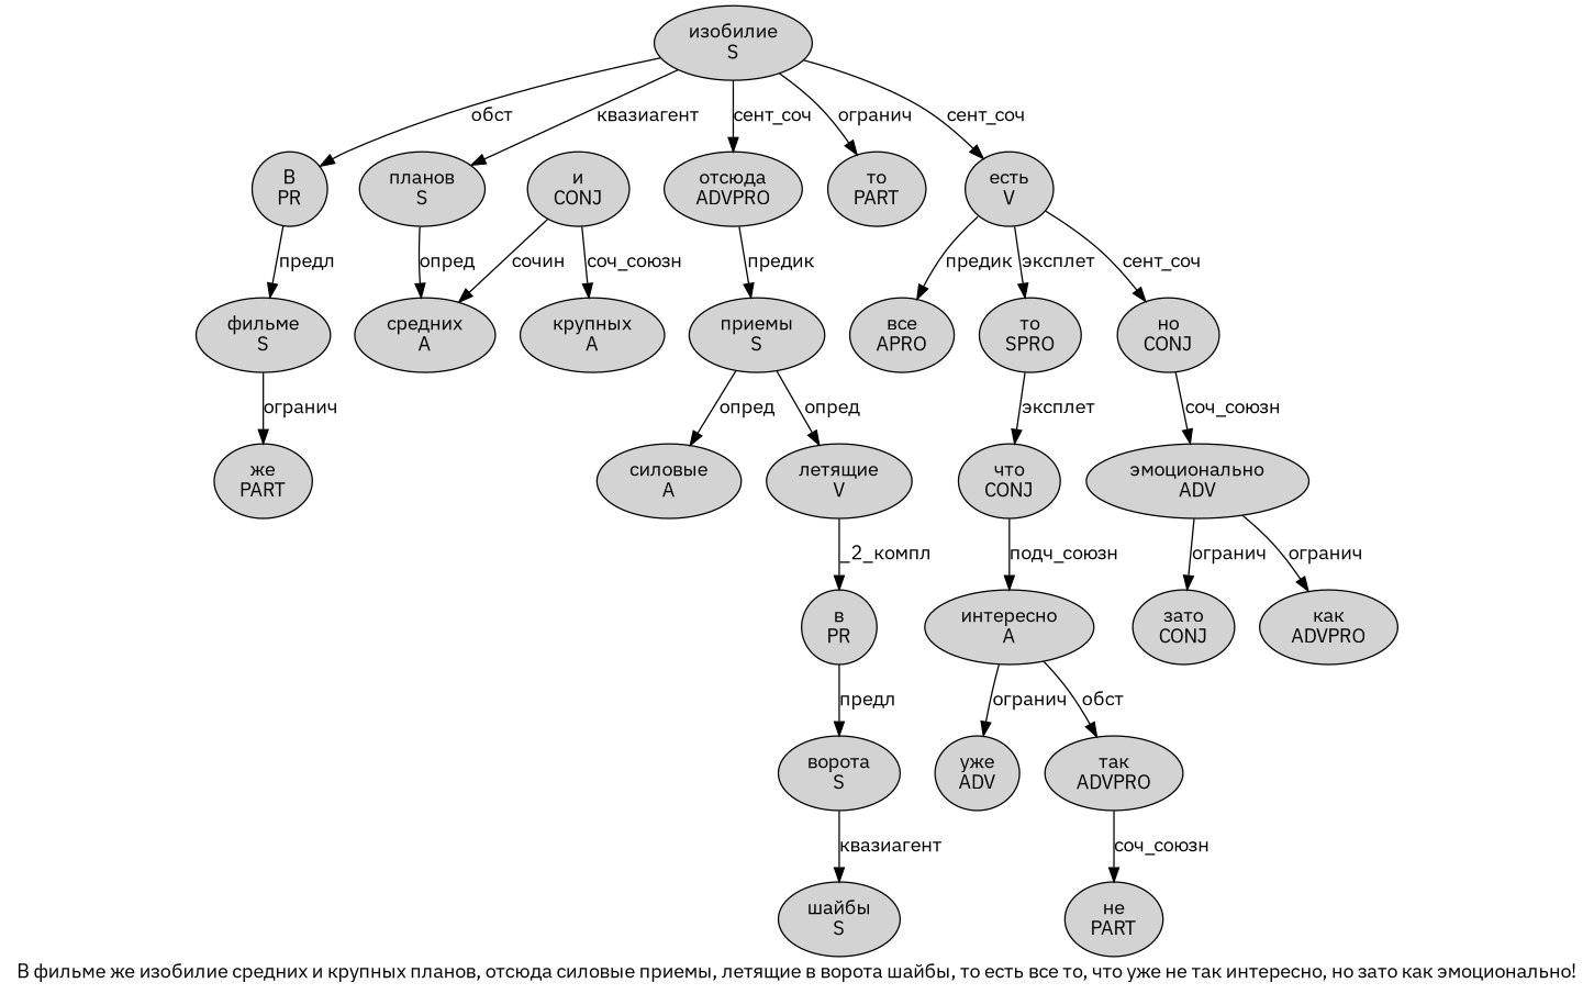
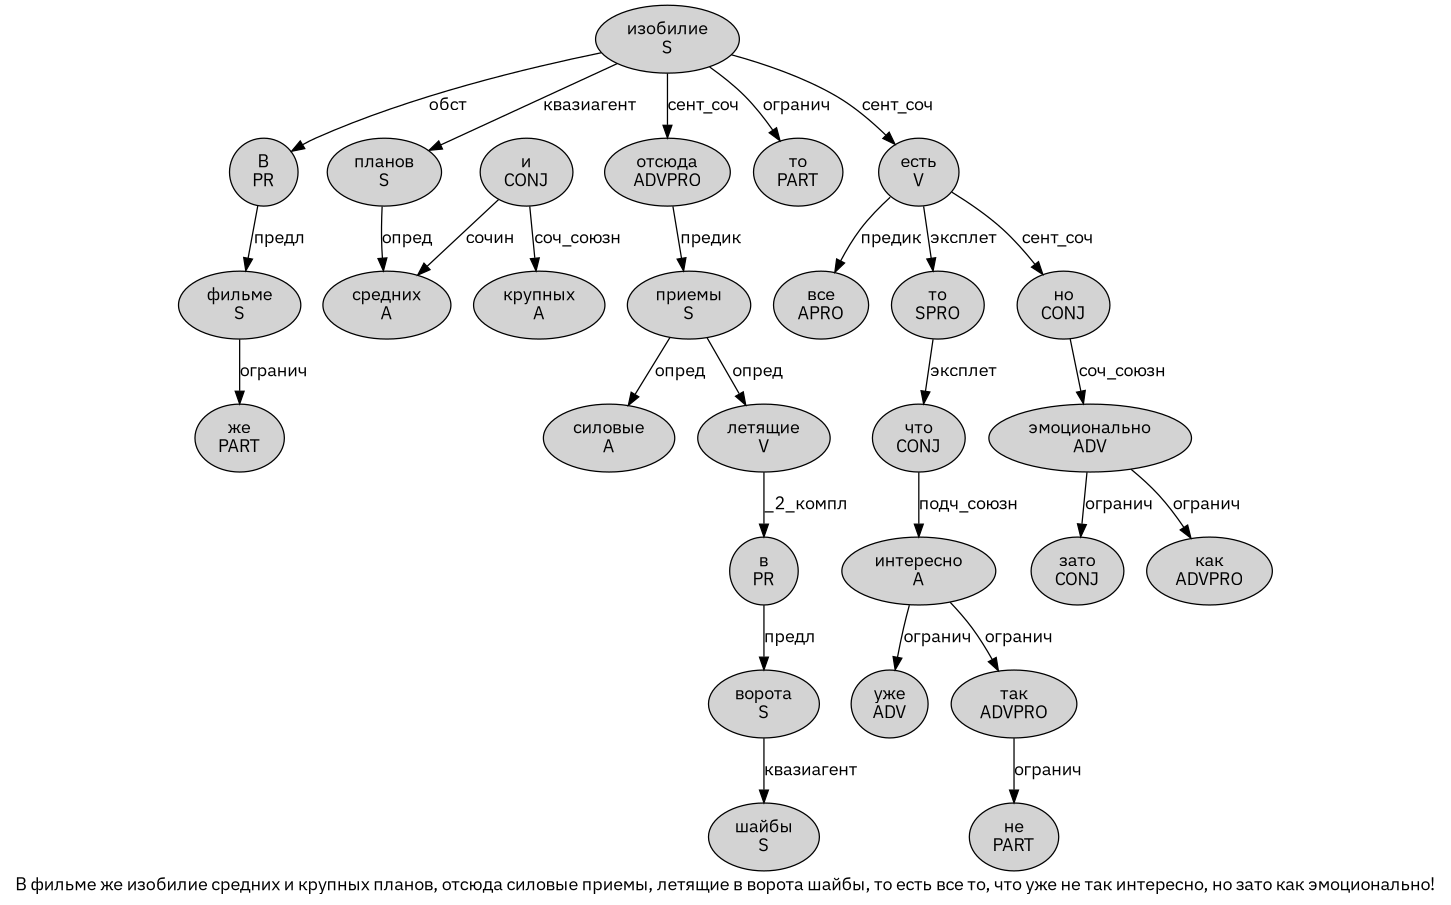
  digraph {
    fontname="IBM Plex Sans"
    label="В фильме же изобилие средних и крупных планов, отсюда силовые приемы, летящие в ворота шайбы, то есть все то, что уже не так интересно, но зато как эмоционально!"
    node [fillcolor=lightgray fontname="IBM Plex Sans" penwidth=1 shape=ellipse style=filled]
    edge [fontname="IBM Plex Sans"]
    n1 [label="В\nPR"]
    n2 [label="фильме\nS"]
    n3 [label="же\nPART"]
    n4 [label="изобилие\nS"]
    n5 [label="планов\nS"]
    n6 [label="отсюда\nADVPRO"]
    n7 [label="то\nPART"]
    n8 [label="есть\nV"]
    n9 [label="средних\nA"]
    n10 [label="приемы\nS"]
    n11 [label="все\nAPRO"]
    n12 [label="то\nSPRO"]
    n13 [label="но\nCONJ"]
    n14 [label="и\nCONJ"]
    n15 [label="крупных\nA"]
    n16 [label="силовые\nA"]
    n17 [label="летящие\nV"]
    n18 [label="в\nPR"]
    n19 [label="ворота\nS"]
    n20 [label="шайбы\nS"]
    n21 [label="что\nCONJ"]
    n22 [label="эмоционально\nADV"]
    n23 [label="интересно\nA"]
    n24 [label="уже\nADV"]
    n25 [label="так\nADVPRO"]
    n26 [label="не\nPART"]
    n27 [label="зато\nCONJ"]
    n28 [label="как\nADVPRO"]
    n1 -> n2 [label="предл"]
    n2 -> n3 [label="огранич"]
    n4 -> n1 [label="обст"]
    n4 -> n5 [label="квазиагент"]
    n4 -> n6 [label="сент_соч"]
    n4 -> n7 [label="огранич"]
    n4 -> n8 [label="сент_соч"]
    n5 -> n9 [label="опред"]
    n6 -> n10 [label="предик"]
    n8 -> n11 [label="предик"]
    n8 -> n12 [label="эксплет"]
    n8 -> n13 [label="сент_соч"]
    n10 -> n16 [label="опред"]
    n10 -> n17 [label="опред"]
    n12 -> n21 [label="эксплет"]
    n13 -> n22 [label="соч_союзн"]
    n14 -> n9 [label="сочин"]
    n14 -> n15 [label="соч_союзн"]
    n17 -> n18 [label="_2_компл"]
    n18 -> n19 [label="предл"]
    n19 -> n20 [label="квазиагент"]
    n21 -> n23 [label="подч_союзн"]
    n22 -> n27 [label="огранич"]
    n22 -> n28 [label="огранич"]
    n23 -> n24 [label="огранич"]
-   n23 -> n25 [label="обст"]
-   n25 -> n26 [label="соч_союзн"]
+   n23 -> n25 [label="огранич"]
+   n25 -> n26 [label="огранич"]
  }
